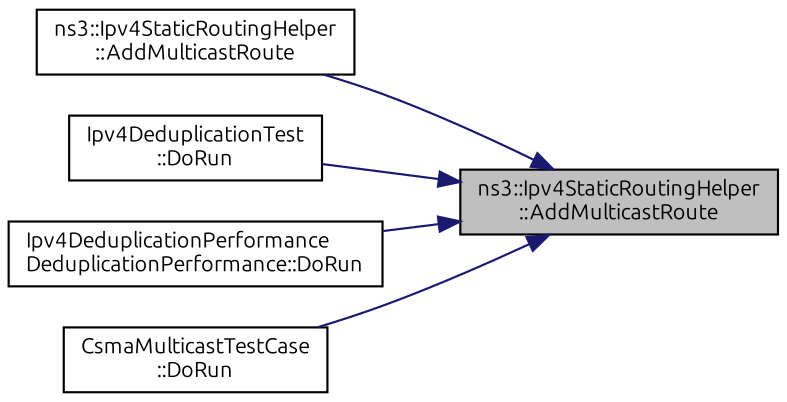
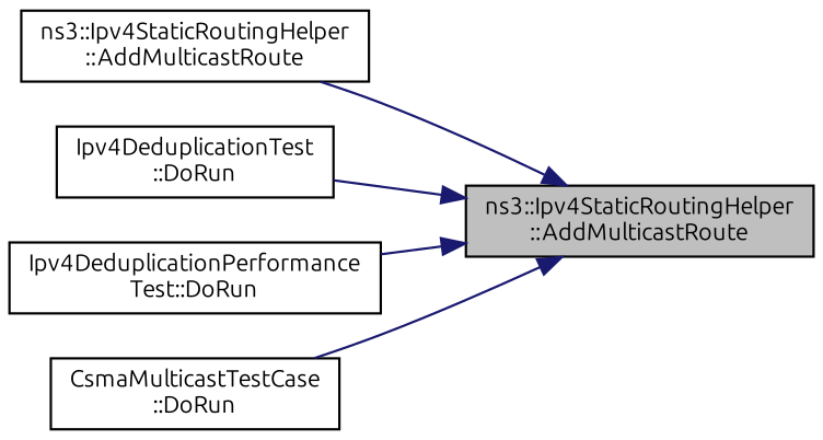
  digraph {
    rankdir=RL
    fontname=Ubuntu
    node [color=black fillcolor=white fontname=Ubuntu fontsize=10 shape=record style=filled]
    edge [color=midnightblue dir=back fontname=Ubuntu fontsize=10 labelfontname=Helvetica labelfontsize=10 style=solid]
    n1 [fillcolor=grey75 fontcolor=black height=0.2 label="ns3::Ipv4StaticRoutingHelper\l::AddMulticastRoute" width=0.4]
    n2 [height=0.2 label="ns3::Ipv4StaticRoutingHelper\l::AddMulticastRoute" width=0.4]
    n3 [height=0.2 label="Ipv4DeduplicationTest\l::DoRun" width=0.4]
-   n4 [height=0.2 label="Ipv4DeduplicationPerformance\lDeduplicationPerformance::DoRun" width=0.4]
+   n4 [height=0.2 label="Ipv4DeduplicationPerformance\lTest::DoRun" width=0.4]
    n5 [height=0.2 label="CsmaMulticastTestCase\l::DoRun" width=0.4]
    n1 -> n2
    n1 -> n3
    n1 -> n4
    n1 -> n5
  }
